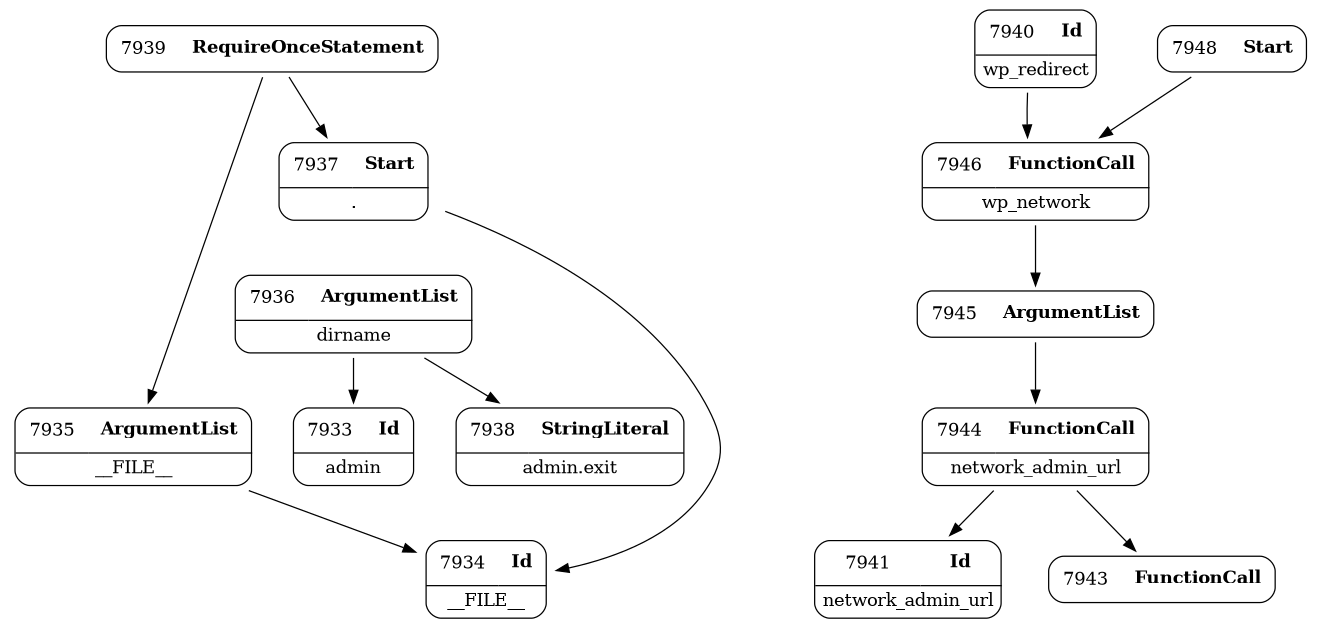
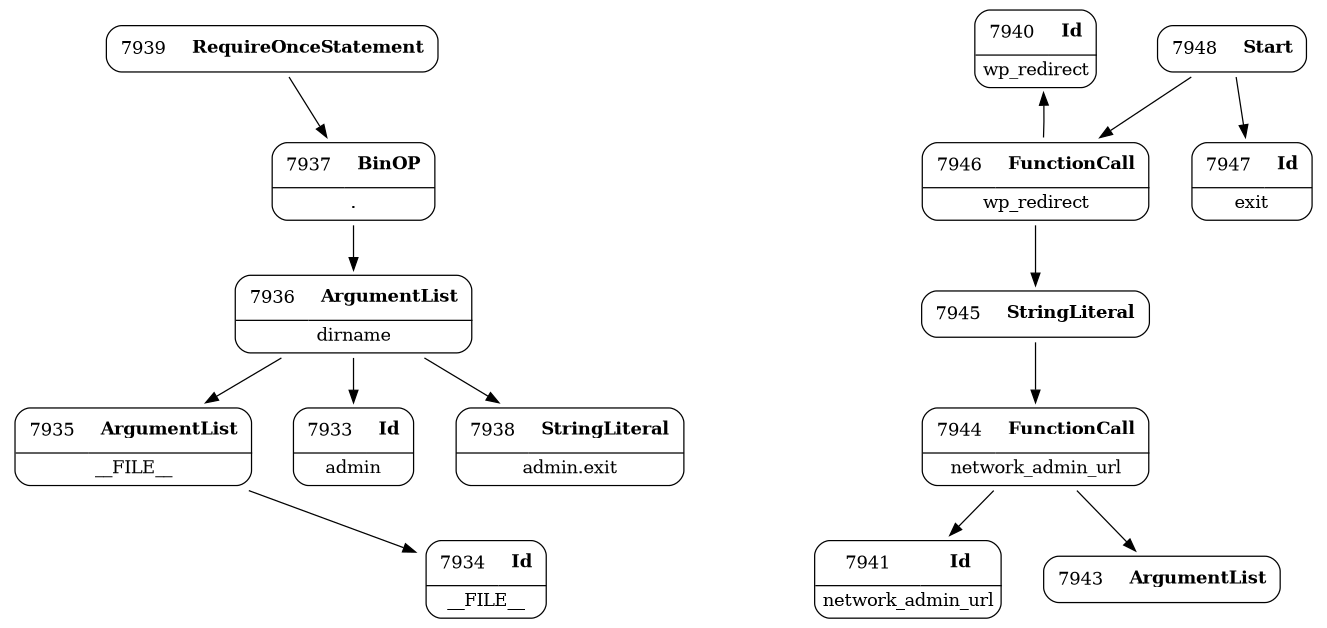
  digraph {
    node [shape=none]
    edge [weight=2]
    n1 [label=<<TABLE border='1' cellspacing='0' cellpadding='10' style='rounded' ><TR><TD border='0'>7936</TD><TD border='0'><B>ArgumentList</B></TD></TR><HR/><TR><TD border='0' cellpadding='5' colspan='2'>dirname</TD></TR></TABLE>>]
    n2 [label=<<TABLE border='1' cellspacing='0' cellpadding='10' style='rounded' ><TR><TD border='0'>7933</TD><TD border='0'><B>Id</B></TD></TR><HR/><TR><TD border='0' cellpadding='5' colspan='2'>admin</TD></TR></TABLE>>]
    n3 [label=<<TABLE border='1' cellspacing='0' cellpadding='10' style='rounded' ><TR><TD border='0'>7935</TD><TD border='0'><B>ArgumentList</B></TD></TR><HR/><TR><TD border='0' cellpadding='5' colspan='2'>__FILE__</TD></TR></TABLE>>]
    n4 [label=<<TABLE border='1' cellspacing='0' cellpadding='10' style='rounded' ><TR><TD border='0'>7938</TD><TD border='0'><B>StringLiteral</B></TD></TR><HR/><TR><TD border='0' cellpadding='5' colspan='2'>admin.exit</TD></TR></TABLE>>]
    n5 [label=<<TABLE border='1' cellspacing='0' cellpadding='10' style='rounded' ><TR><TD border='0'>7934</TD><TD border='0'><B>Id</B></TD></TR><HR/><TR><TD border='0' cellpadding='5' colspan='2'>__FILE__</TD></TR></TABLE>>]
-   n6 [label=<<TABLE border='1' cellspacing='0' cellpadding='10' style='rounded' ><TR><TD border='0'>7937</TD><TD border='0'><B>Start</B></TD></TR><HR/><TR><TD border='0' cellpadding='5' colspan='2'>.</TD></TR></TABLE>>]
+   n6 [label=<<TABLE border='1' cellspacing='0' cellpadding='10' style='rounded' ><TR><TD border='0'>7937</TD><TD border='0'><B>BinOP</B></TD></TR><HR/><TR><TD border='0' cellpadding='5' colspan='2'>.</TD></TR></TABLE>>]
    n7 [label=<<TABLE border='1' cellspacing='0' cellpadding='10' style='rounded' ><TR><TD border='0'>7939</TD><TD border='0'><B>RequireOnceStatement</B></TD></TR></TABLE>>]
    n8 [label=<<TABLE border='1' cellspacing='0' cellpadding='10' style='rounded' ><TR><TD border='0'>7940</TD><TD border='0'><B>Id</B></TD></TR><HR/><TR><TD border='0' cellpadding='5' colspan='2'>wp_redirect</TD></TR></TABLE>>]
    n9 [label=<<TABLE border='1' cellspacing='0' cellpadding='10' style='rounded' ><TR><TD border='0'>7941</TD><TD border='0'><B>Id</B></TD></TR><HR/><TR><TD border='0' cellpadding='5' colspan='2'>network_admin_url</TD></TR></TABLE>>]
-   n10 [label=<<TABLE border='1' cellspacing='0' cellpadding='10' style='rounded' ><TR><TD border='0'>7943</TD><TD border='0'><B>FunctionCall</B></TD></TR></TABLE>>]
+   n10 [label=<<TABLE border='1' cellspacing='0' cellpadding='10' style='rounded' ><TR><TD border='0'>7943</TD><TD border='0'><B>ArgumentList</B></TD></TR></TABLE>>]
    n11 [label=<<TABLE border='1' cellspacing='0' cellpadding='10' style='rounded' ><TR><TD border='0'>7944</TD><TD border='0'><B>FunctionCall</B></TD></TR><HR/><TR><TD border='0' cellpadding='5' colspan='2'>network_admin_url</TD></TR></TABLE>>]
-   n12 [label=<<TABLE border='1' cellspacing='0' cellpadding='10' style='rounded' ><TR><TD border='0'>7945</TD><TD border='0'><B>ArgumentList</B></TD></TR></TABLE>>]
-   n13 [label=<<TABLE border='1' cellspacing='0' cellpadding='10' style='rounded' ><TR><TD border='0'>7946</TD><TD border='0'><B>FunctionCall</B></TD></TR><HR/><TR><TD border='0' cellpadding='5' colspan='2'>wp_network</TD></TR></TABLE>>]
+   n12 [label=<<TABLE border='1' cellspacing='0' cellpadding='10' style='rounded' ><TR><TD border='0'>7945</TD><TD border='0'><B>StringLiteral</B></TD></TR></TABLE>>]
+   n13 [label=<<TABLE border='1' cellspacing='0' cellpadding='10' style='rounded' ><TR><TD border='0'>7946</TD><TD border='0'><B>FunctionCall</B></TD></TR><HR/><TR><TD border='0' cellpadding='5' colspan='2'>wp_redirect</TD></TR></TABLE>>]
+   n14 [label=<<TABLE border='1' cellspacing='0' cellpadding='10' style='rounded' ><TR><TD border='0'>7947</TD><TD border='0'><B>Id</B></TD></TR><HR/><TR><TD border='0' cellpadding='5' colspan='2'>exit</TD></TR></TABLE>>]
    n15 [label=<<TABLE border='1' cellspacing='0' cellpadding='10' style='rounded' ><TR><TD border='0'>7948</TD><TD border='0'><B>Start</B></TD></TR></TABLE>>]
    n1 -> n2
-   n7 -> n3
+   n1 -> n3
    n1 -> n4
    n3 -> n5
-   n6 -> n5
+   n6 -> n1
    n7 -> n6
    n11 -> n9
    n11 -> n10
    n12 -> n11
-   n8 -> n13
+   n13 -> n8
    n13 -> n12
    n15 -> n13
+   n15 -> n14
  }
